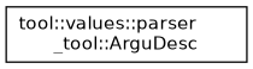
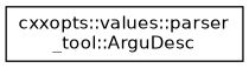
  digraph {
    rankdir=LR
-   n1 [color=black fillcolor=white fontname=Helvetica fontsize=12 height=0.2 label="tool::values::parser\l_tool::ArguDesc" shape=record style=filled width=0.4]
+   n1 [color=black fillcolor=white fontname=Helvetica fontsize=12 height=0.2 label="cxxopts::values::parser\l_tool::ArguDesc" shape=record style=filled width=0.4]
  }
